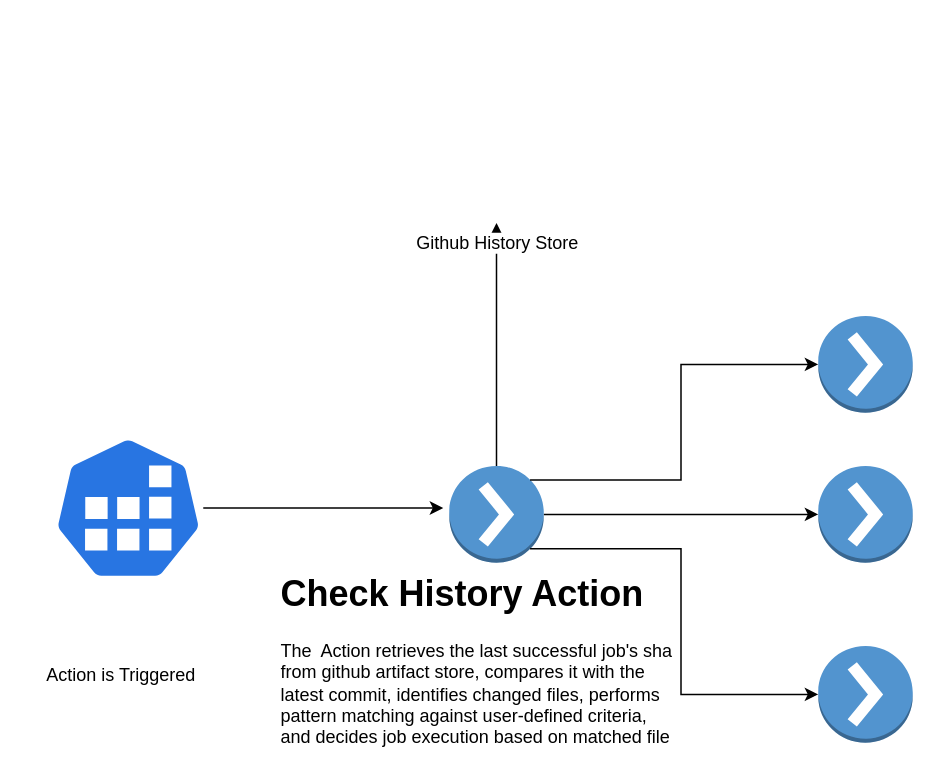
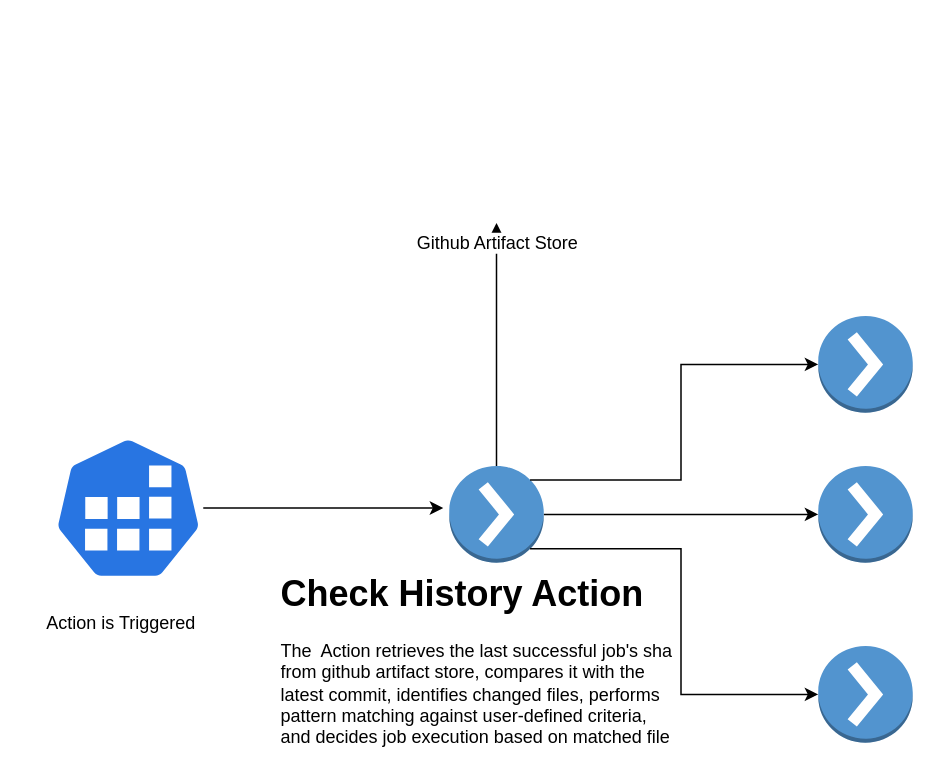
  <mxCell id="0" />
  <mxCell id="1" parent="0" />
  <mxCell id="2" style="edgeStyle=orthogonalEdgeStyle;rounded=0;orthogonalLoop=1;jettySize=auto;html=1;" edge="1" parent="1" source="3"><mxGeometry relative="1" as="geometry"><mxPoint x="295" y="338" as="targetPoint" /></mxGeometry></mxCell>
  <mxCell id="3" value="" style="aspect=fixed;sketch=0;html=1;dashed=0;whitespace=wrap;verticalLabelPosition=bottom;verticalAlign=top;fillColor=#2875E2;strokeColor=#ffffff;points=[[0.005,0.63,0],[0.1,0.2,0],[0.9,0.2,0],[0.5,0,0],[0.995,0.63,0],[0.72,0.99,0],[0.5,1,0],[0.28,0.99,0]];shape=mxgraph.kubernetes.icon2;prIcon=job" vertex="1" parent="1"><mxGeometry x="35" y="290" width="100" height="96" as="geometry" /></mxCell>
  <mxCell id="4" style="edgeStyle=orthogonalEdgeStyle;rounded=0;orthogonalLoop=1;jettySize=auto;html=1;exitX=0.5;exitY=0;exitDx=0;exitDy=0;exitPerimeter=0;entryX=0.5;entryY=1;entryDx=0;entryDy=0;" edge="1" parent="1" source="6" target="10"><mxGeometry relative="1" as="geometry" /></mxCell>
  <mxCell id="5" style="edgeStyle=orthogonalEdgeStyle;rounded=0;orthogonalLoop=1;jettySize=auto;html=1;exitX=1;exitY=0.5;exitDx=0;exitDy=0;exitPerimeter=0;entryX=0;entryY=0.5;entryDx=0;entryDy=0;entryPerimeter=0;" edge="1" parent="1" source="6" target="14"><mxGeometry relative="1" as="geometry"><mxPoint x="525" y="342" as="targetPoint" /></mxGeometry></mxCell>
  <mxCell id="6" value="" style="outlineConnect=0;dashed=0;verticalLabelPosition=bottom;verticalAlign=top;align=center;html=1;shape=mxgraph.aws3.action;fillColor=#5294CF;gradientColor=none;" vertex="1" parent="1"><mxGeometry x="299" y="310" width="63" height="64.5" as="geometry" /></mxCell>
  <mxCell id="7" style="edgeStyle=orthogonalEdgeStyle;rounded=0;orthogonalLoop=1;jettySize=auto;html=1;exitX=0.855;exitY=0.145;exitDx=0;exitDy=0;exitPerimeter=0;entryX=0;entryY=0.5;entryDx=0;entryDy=0;entryPerimeter=0;" edge="1" parent="1" source="6" target="13"><mxGeometry relative="1" as="geometry" /></mxCell>
  <mxCell id="8" style="edgeStyle=orthogonalEdgeStyle;rounded=0;orthogonalLoop=1;jettySize=auto;html=1;exitX=0.855;exitY=0.855;exitDx=0;exitDy=0;exitPerimeter=0;entryX=0;entryY=0.5;entryDx=0;entryDy=0;entryPerimeter=0;" edge="1" parent="1" source="6" target="15"><mxGeometry relative="1" as="geometry" /></mxCell>
- <mxCell id="9" value="Action is Triggered" style="text;html=1;align=center;verticalAlign=middle;resizable=0;points=[];autosize=1;strokeColor=none;fillColor=none;" vertex="1" parent="1"><mxGeometry x="20" y="435" width="120" height="30" as="geometry" /></mxCell>
- <mxCell id="10" value="Github History Store" style="shape=image;html=1;verticalAlign=top;verticalLabelPosition=bottom;labelBackgroundColor=#ffffff;imageAspect=0;aspect=fixed;image=https://cdn3.iconfinder.com/data/icons/social-media-2034/500/github-128.png" vertex="1" parent="1"><mxGeometry x="266.5" y="20" width="128" height="128" as="geometry" /></mxCell>
+ <mxCell id="9" value="Action is Triggered" style="text;html=1;align=center;verticalAlign=middle;resizable=0;points=[];autosize=1;strokeColor=none;fillColor=none;" vertex="1" parent="1"><mxGeometry x="20" y="400" width="120" height="30" as="geometry" /></mxCell>
+ <mxCell id="10" value="Github Artifact Store" style="shape=image;html=1;verticalAlign=top;verticalLabelPosition=bottom;labelBackgroundColor=#ffffff;imageAspect=0;aspect=fixed;image=https://cdn3.iconfinder.com/data/icons/social-media-2034/500/github-128.png" vertex="1" parent="1"><mxGeometry x="266.5" y="20" width="128" height="128" as="geometry" /></mxCell>
  <mxCell id="11" value="&lt;h1 style=&quot;margin-top: 0px;&quot;&gt;Check History Action&lt;/h1&gt;&lt;div&gt;&lt;div&gt;The&amp;nbsp; Action retrieves the last successful job's sha from github artifact store, compares it with the latest commit, identifies changed files, performs pattern matching against user-defined criteria, and decides job execution based on matched file patterns.&lt;/div&gt;&lt;/div&gt;" style="text;html=1;whiteSpace=wrap;overflow=hidden;rounded=0;" vertex="1" parent="1"><mxGeometry x="185" y="374.5" width="264.5" height="120" as="geometry" /></mxCell>
  <mxCell id="12" value="" style="group" vertex="1" connectable="0" parent="1"><mxGeometry x="545" y="210" width="63" height="284.5" as="geometry" /></mxCell>
  <mxCell id="13" value="" style="outlineConnect=0;dashed=0;verticalLabelPosition=bottom;verticalAlign=top;align=center;html=1;shape=mxgraph.aws3.action;fillColor=#5294CF;gradientColor=none;" vertex="1" parent="12"><mxGeometry width="63" height="64.5" as="geometry" /></mxCell>
  <mxCell id="14" value="" style="outlineConnect=0;dashed=0;verticalLabelPosition=bottom;verticalAlign=top;align=center;html=1;shape=mxgraph.aws3.action;fillColor=#5294CF;gradientColor=none;" vertex="1" parent="12"><mxGeometry y="100" width="63" height="64.5" as="geometry" /></mxCell>
  <mxCell id="15" value="" style="outlineConnect=0;dashed=0;verticalLabelPosition=bottom;verticalAlign=top;align=center;html=1;shape=mxgraph.aws3.action;fillColor=#5294CF;gradientColor=none;" vertex="1" parent="12"><mxGeometry y="220" width="63" height="64.5" as="geometry" /></mxCell>
